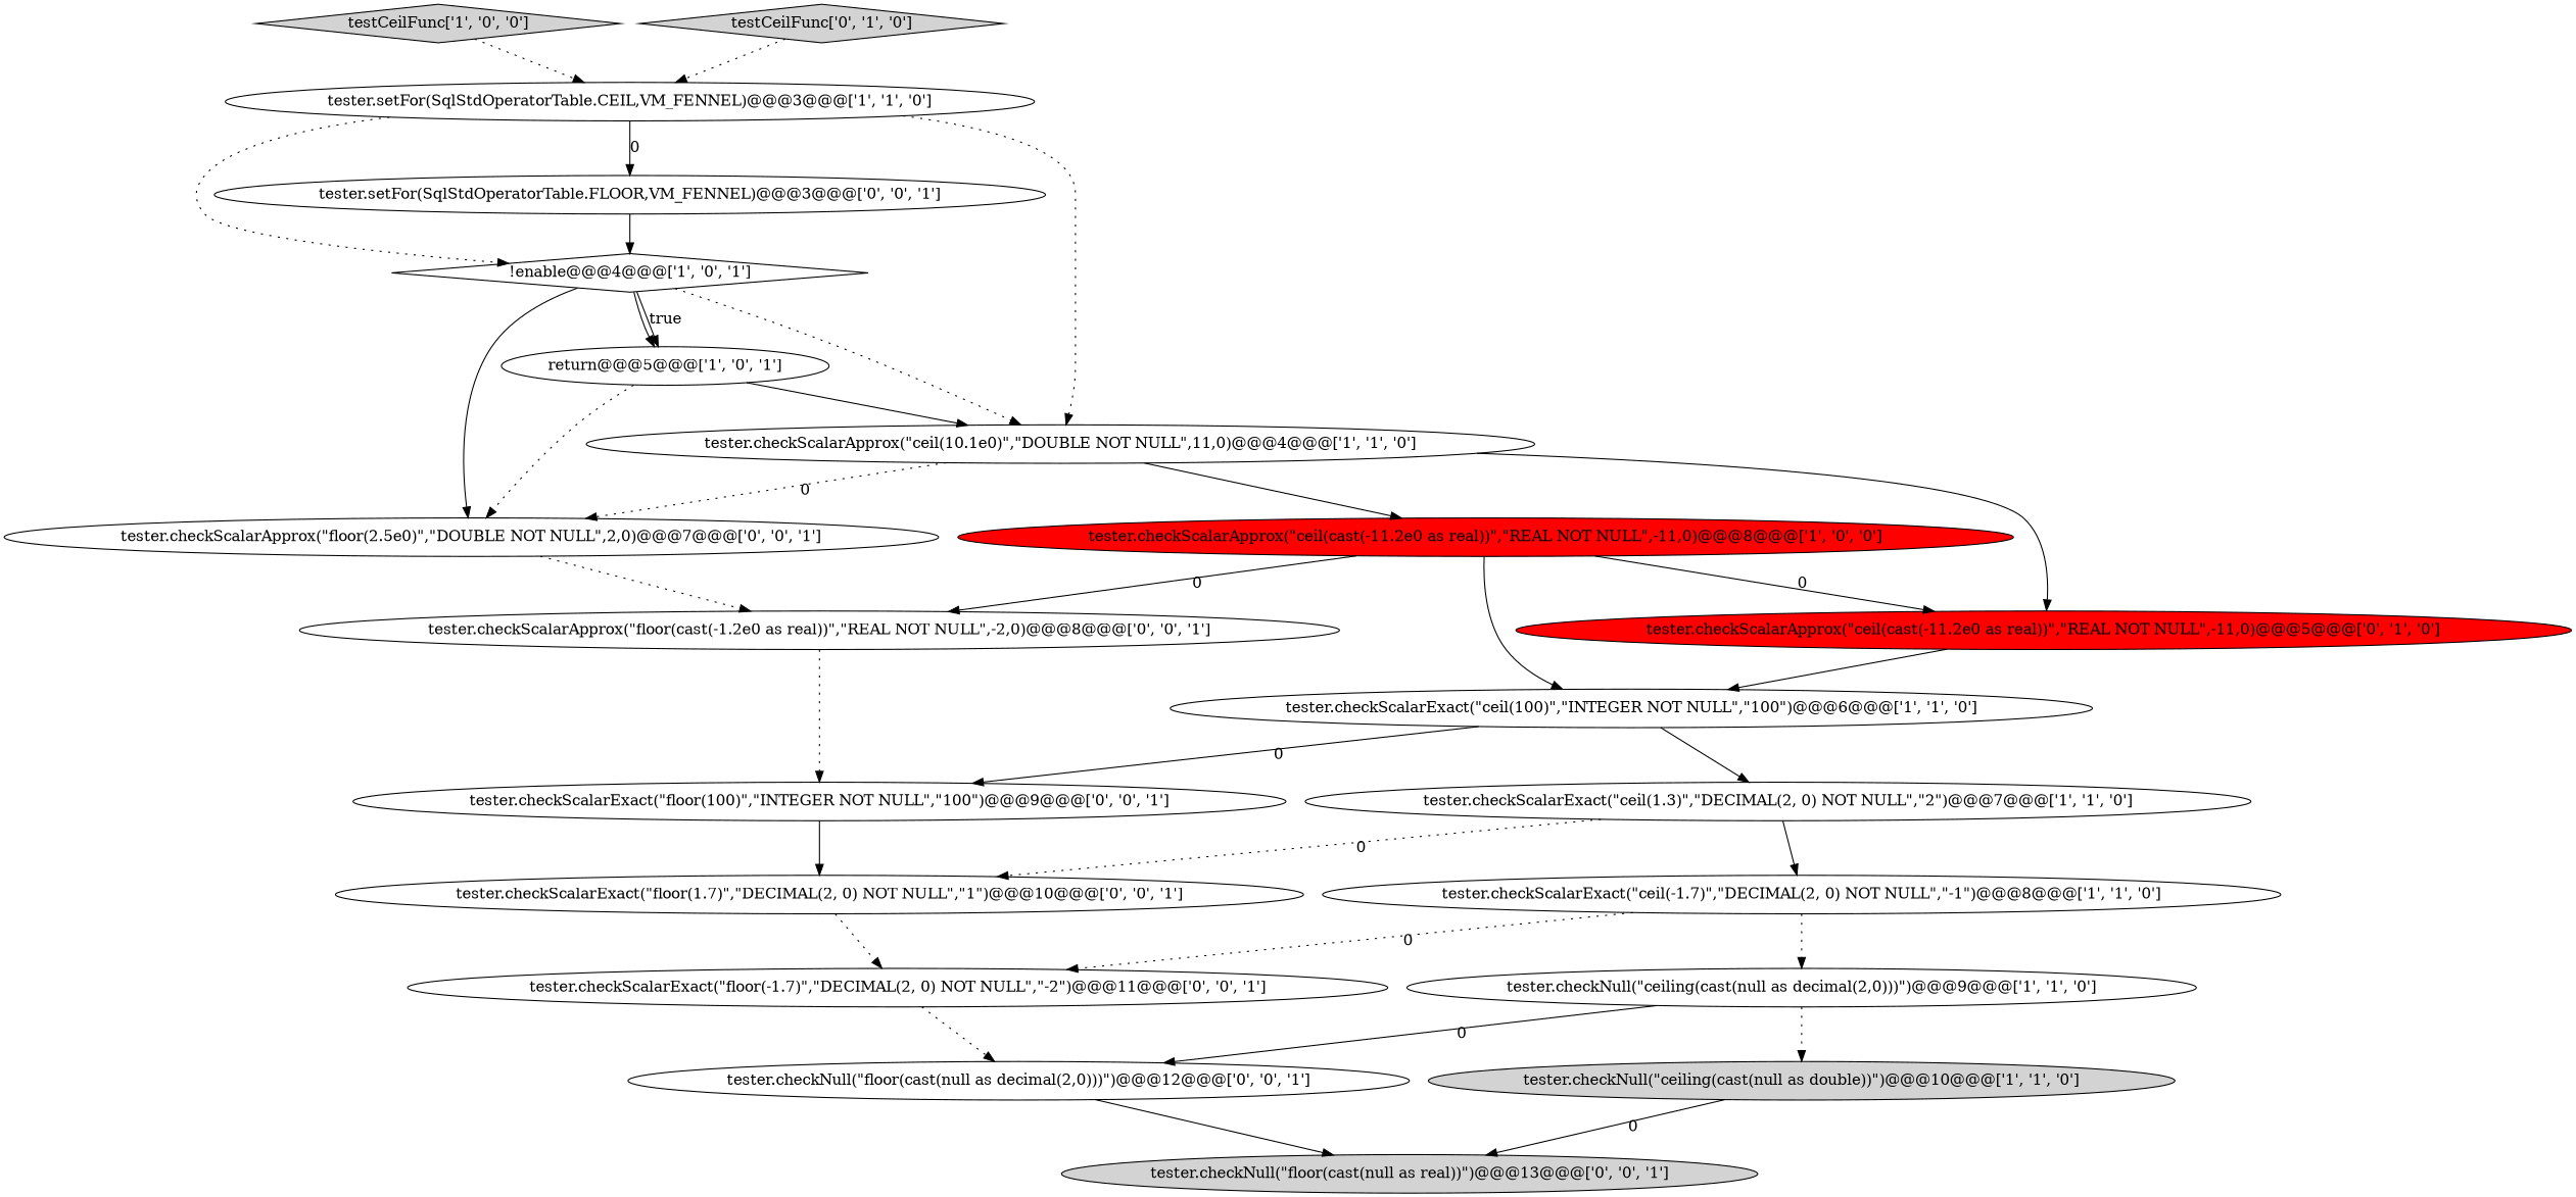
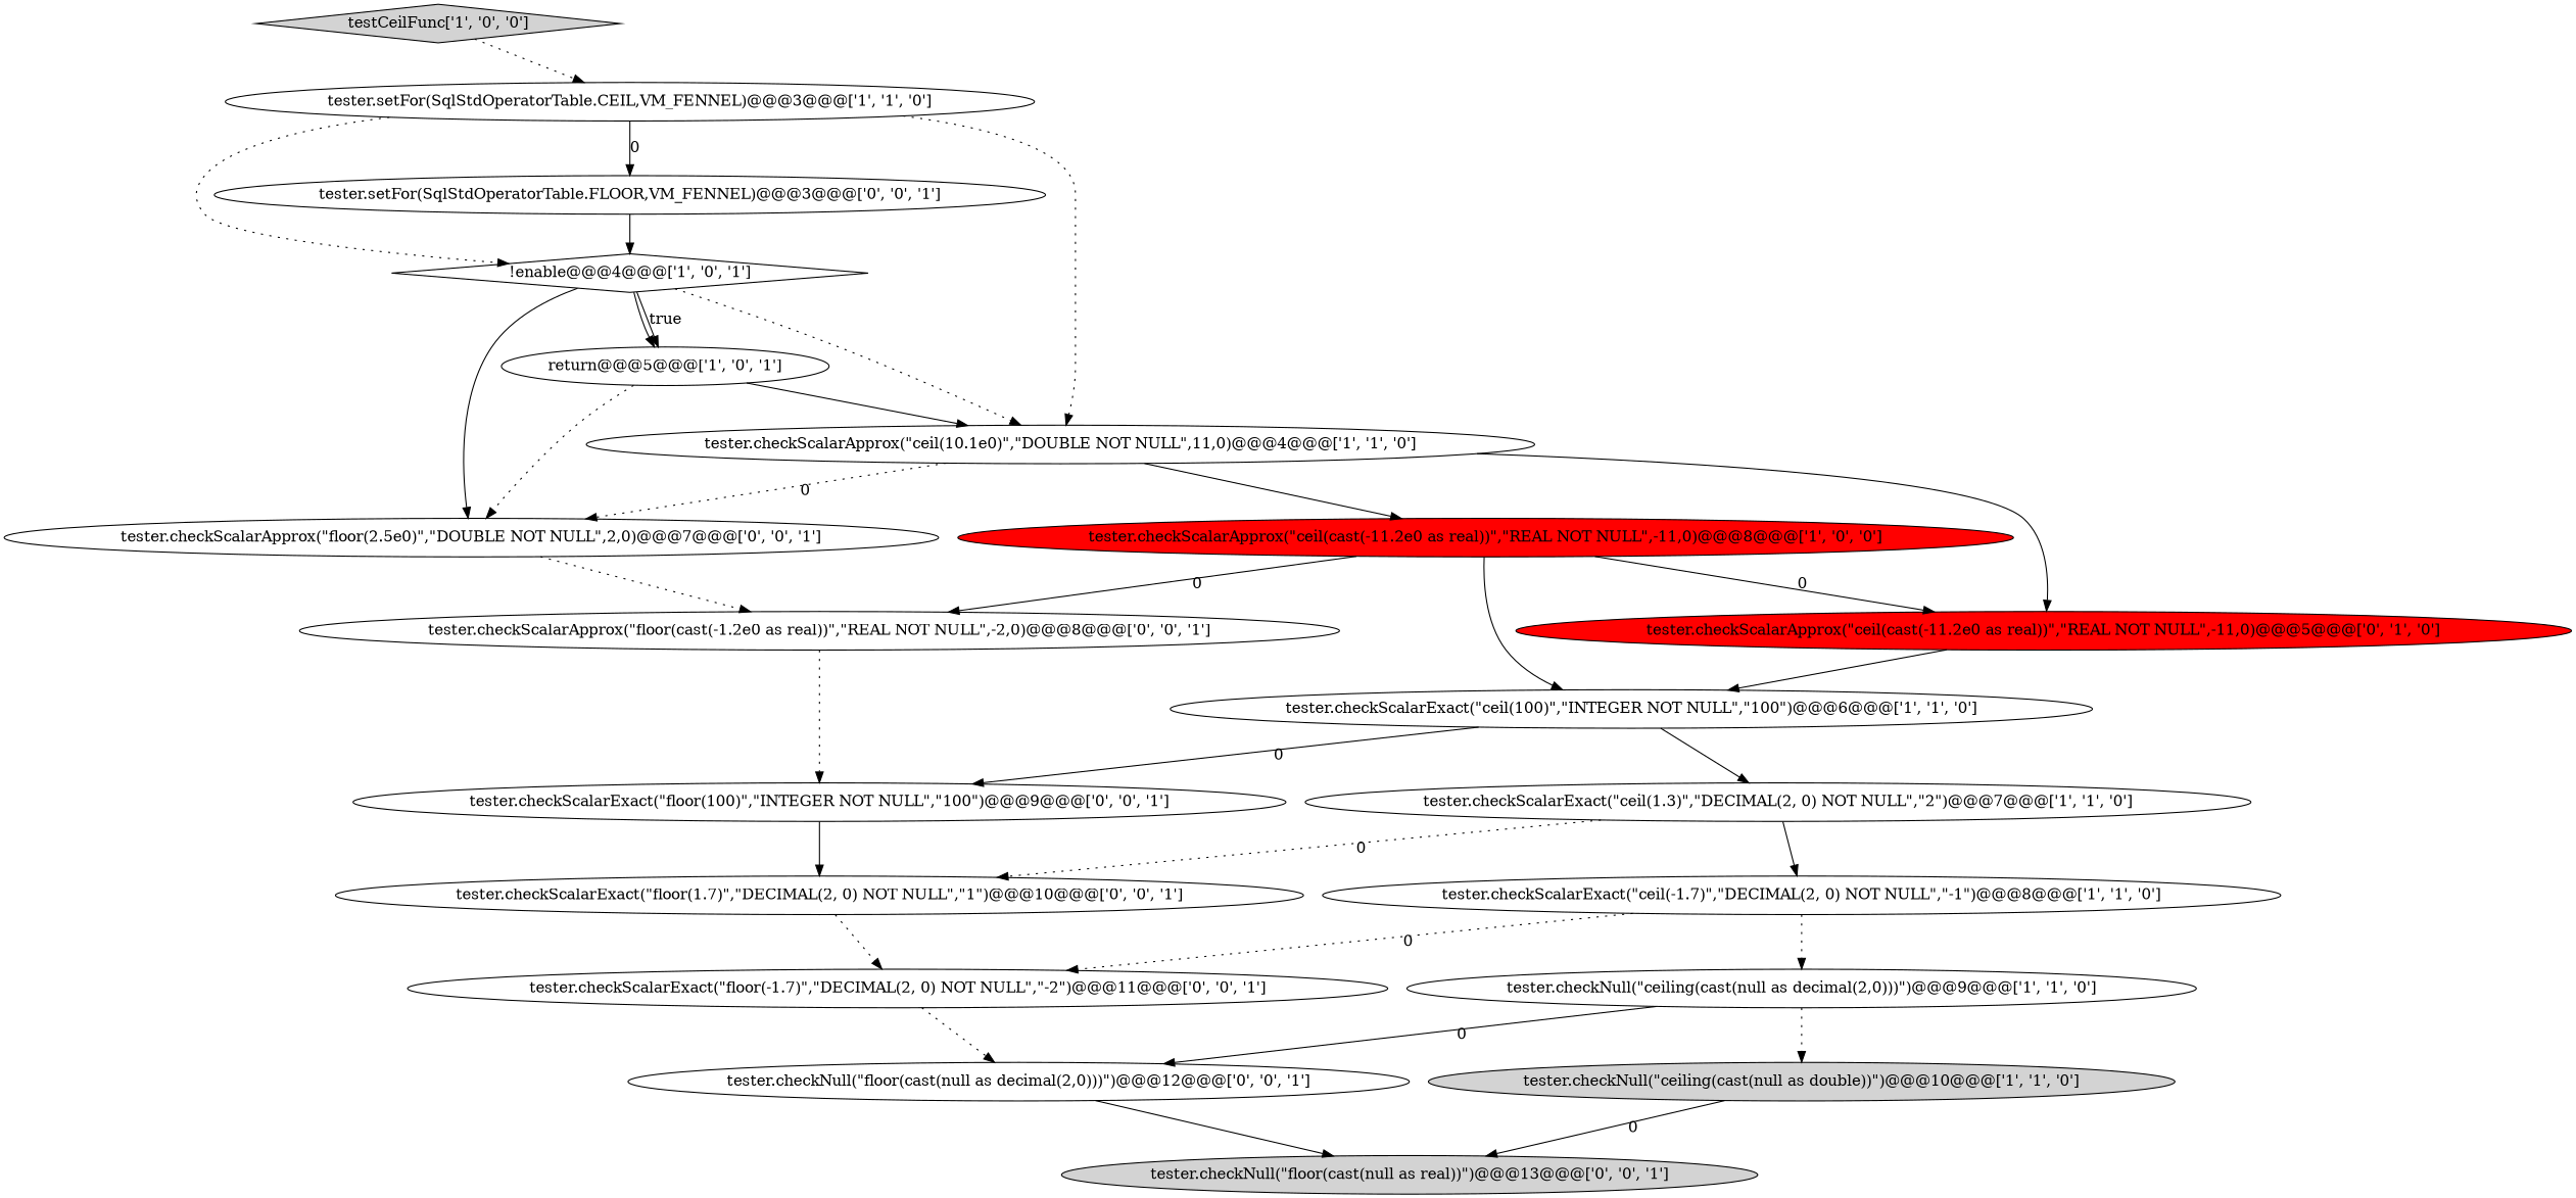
  digraph {
    node [fillcolor=white shape=ellipse style=filled]
    edge [style=solid]
    n1 [label="tester.checkNull(\"floor(cast(null as decimal(2,0)))\")@@@12@@@['0', '0', '1']"]
    n2 [fillcolor=lightgray label="tester.checkNull(\"floor(cast(null as real))\")@@@13@@@['0', '0', '1']"]
    n3 [label="!enable@@@4@@@['1', '0', '1']" shape=diamond]
    n4 [label="return@@@5@@@['1', '0', '1']"]
    n5 [label="tester.checkScalarApprox(\"floor(2.5e0)\",\"DOUBLE NOT NULL\",2,0)@@@7@@@['0', '0', '1']"]
    n6 [label="tester.checkScalarApprox(\"ceil(10.1e0)\",\"DOUBLE NOT NULL\",11,0)@@@4@@@['1', '1', '0']"]
    n7 [label="tester.checkScalarApprox(\"floor(cast(-1.2e0 as real))\",\"REAL NOT NULL\",-2,0)@@@8@@@['0', '0', '1']"]
    n8 [fillcolor=red label="tester.checkScalarApprox(\"ceil(cast(-11.2e0 as real))\",\"REAL NOT NULL\",-11,0)@@@5@@@['0', '1', '0']"]
    n9 [fillcolor=red label="tester.checkScalarApprox(\"ceil(cast(-11.2e0 as real))\",\"REAL NOT NULL\",-11,0)@@@8@@@['1', '0', '0']"]
    n10 [label="tester.setFor(SqlStdOperatorTable.FLOOR,VM_FENNEL)@@@3@@@['0', '0', '1']"]
    n11 [label="tester.checkScalarExact(\"floor(100)\",\"INTEGER NOT NULL\",\"100\")@@@9@@@['0', '0', '1']"]
    n12 [label="tester.checkScalarExact(\"floor(-1.7)\",\"DECIMAL(2, 0) NOT NULL\",\"-2\")@@@11@@@['0', '0', '1']"]
    n13 [fillcolor=lightgray label="testCeilFunc['1', '0', '0']" shape=diamond]
    n14 [label="tester.setFor(SqlStdOperatorTable.CEIL,VM_FENNEL)@@@3@@@['1', '1', '0']"]
    n15 [label="tester.checkScalarExact(\"ceil(100)\",\"INTEGER NOT NULL\",\"100\")@@@6@@@['1', '1', '0']"]
    n16 [label="tester.checkScalarExact(\"ceil(1.3)\",\"DECIMAL(2, 0) NOT NULL\",\"2\")@@@7@@@['1', '1', '0']"]
    n17 [label="tester.checkScalarExact(\"ceil(-1.7)\",\"DECIMAL(2, 0) NOT NULL\",\"-1\")@@@8@@@['1', '1', '0']"]
    n18 [label="tester.checkScalarExact(\"floor(1.7)\",\"DECIMAL(2, 0) NOT NULL\",\"1\")@@@10@@@['0', '0', '1']"]
    n19 [label="tester.checkNull(\"ceiling(cast(null as decimal(2,0)))\")@@@9@@@['1', '1', '0']"]
    n20 [fillcolor=lightgray label="tester.checkNull(\"ceiling(cast(null as double))\")@@@10@@@['1', '1', '0']"]
-   n21 [fillcolor=lightgray label="testCeilFunc['0', '1', '0']" shape=diamond]
    n1 -> n2
    n3 -> n4 [label=true]
    n3 -> n4
    n3 -> n5
    n3 -> n6 [style=dotted]
    n4 -> n5 [style=dotted]
    n4 -> n6
    n5 -> n7 [style=dotted]
    n6 -> n5 [label=0 style=dotted]
    n6 -> n8
    n6 -> n9
    n7 -> n11 [style=dotted]
    n8 -> n15
    n9 -> n7 [label=0]
    n9 -> n8 [label=0]
    n9 -> n15
    n10 -> n3
    n11 -> n18
    n12 -> n1 [style=dotted]
    n13 -> n14 [style=dotted]
    n14 -> n3 [style=dotted]
    n14 -> n6 [style=dotted]
    n14 -> n10 [label=0]
    n15 -> n11 [label=0]
    n15 -> n16
    n16 -> n17
    n16 -> n18 [label=0 style=dotted]
    n17 -> n12 [label=0 style=dotted]
    n17 -> n19 [style=dotted]
    n18 -> n12 [style=dotted]
    n19 -> n1 [label=0]
    n19 -> n20 [style=dotted]
    n20 -> n2 [label=0]
-   n21 -> n14 [style=dotted]
  }
